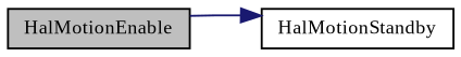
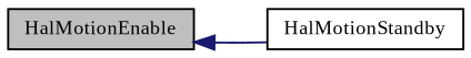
  digraph {
    rankdir=LR
    fontname="Liberation Serif"
    node [color=black fontname="Liberation Serif" fontsize=10 shape=record style=filled]
    n1 [fillcolor=grey75 fontcolor=black height=0.2 label=HalMotionEnable width=0.4]
    n2 [fillcolor=white height=0.2 label=HalMotionStandby width=0.4]
-   n2 -> n1 [color=midnightblue dir=back fontname="Liberation Serif" fontsize=10 labelfontname=Helvetica labelfontsize=10 style=solid]
+   n1 -> n2 [color=midnightblue dir=back fontname="Liberation Serif" fontsize=10 labelfontname=Helvetica labelfontsize=10 style=solid]
  }
